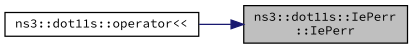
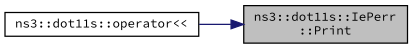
  digraph {
    rankdir=RL
    fontname="Source Code Pro"
    node [color=black fontname="Source Code Pro" fontsize=10 shape=record style=filled]
-   n1 [fillcolor=grey75 fontcolor=black height=0.2 label="ns3::dot11s::IePerr\l::IePerr" width=0.4]
+   n1 [fillcolor=grey75 fontcolor=black height=0.2 label="ns3::dot11s::IePerr\l::Print" width=0.4]
    n2 [fillcolor=white height=0.2 label="ns3::dot11s::operator\<\<" width=0.4]
    n1 -> n2 [color=midnightblue dir=back fontname="Source Code Pro" fontsize=10 labelfontname=Helvetica labelfontsize=10 style=solid]
  }
